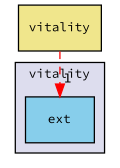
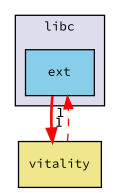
  digraph {
    compound=true
    fontname="Source Code Pro"
    node [fontname="Source Code Pro" fontsize=10 shape=box style=filled]
    edge [headlabel=1 labeldistance=1.5 labelfontname=Helvetica labelfontsize=10 color=red fontname="Source Code Pro"]
    n1 [fillcolor=skyblue label=ext pencolor=black]
    n2 [label=vitality fillcolor=khaki]
    subgraph cluster_1 {
      bgcolor="#ddddee"
      fontsize=10
-     label=vitality
+     label=libc
      pencolor=black
      n1
    }
+   n1 -> n2 [style=bold]
    n2 -> n1 [style=dashed]
  }
